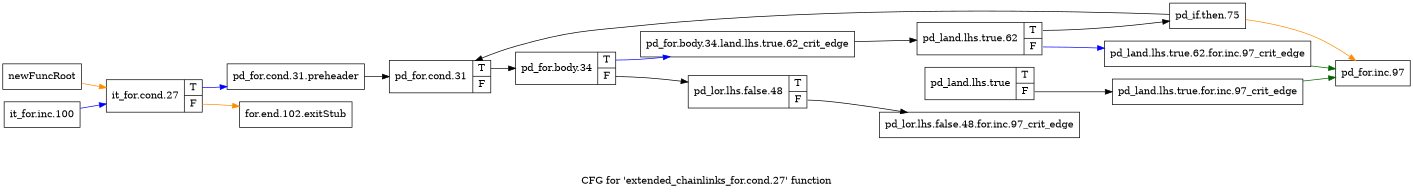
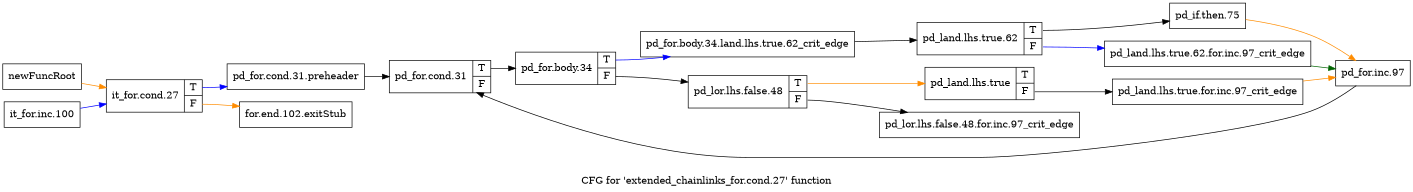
  digraph {
    label="CFG for 'extended_chainlinks_for.cond.27' function"
    rankdir=LR
    node [shape=record]
    edge [color=black]
    n1 [label="{newFuncRoot}"]
    n2 [label="{it_for.cond.27|{<s0>T|<s1>F}}"]
    n3 [label="{for.end.102.exitStub}"]
    n4 [label="{pd_for.cond.31.preheader}"]
    n5 [label="{pd_for.cond.31|{<s0>T|<s1>F}}"]
    n6 [label="{pd_for.body.34|{<s0>T|<s1>F}}"]
    n7 [label="{pd_for.body.34.land.lhs.true.62_crit_edge}"]
    n8 [label="{pd_lor.lhs.false.48|{<s0>T|<s1>F}}"]
    n9 [label="{it_for.inc.100}"]
    n10 [label="{pd_land.lhs.true.62|{<s0>T|<s1>F}}"]
    n11 [label="{pd_land.lhs.true|{<s0>T|<s1>F}}"]
    n12 [label="{pd_lor.lhs.false.48.for.inc.97_crit_edge}"]
    n13 [label="{pd_if.then.75}"]
    n14 [label="{pd_land.lhs.true.62.for.inc.97_crit_edge}"]
    n15 [label="{pd_land.lhs.true.for.inc.97_crit_edge}"]
    n16 [label="{pd_for.inc.97}"]
    n1 -> n2 [color=darkorange]
    n2 -> n3 [color=darkorange tailport=s1]
    n2 -> n4 [color=blue tailport=s0]
    n4 -> n5
    n5 -> n6 [tailport=s0]
    n6 -> n7 [color=blue tailport=s0]
    n6 -> n8 [tailport=s1]
    n7 -> n10
+   n8 -> n11 [color=darkorange tailport=s0]
    n8 -> n12 [tailport=s1]
    n9 -> n2 [color=blue]
    n10 -> n13 [tailport=s0]
    n10 -> n14 [color=blue tailport=s1]
    n11 -> n15 [tailport=s1]
    n13 -> n16 [color=darkorange]
    n14 -> n16 [color=darkgreen]
-   n15 -> n16 [color=darkgreen]
-   n13 -> n5
+   n15 -> n16 [color=darkorange]
+   n16 -> n5
  }
